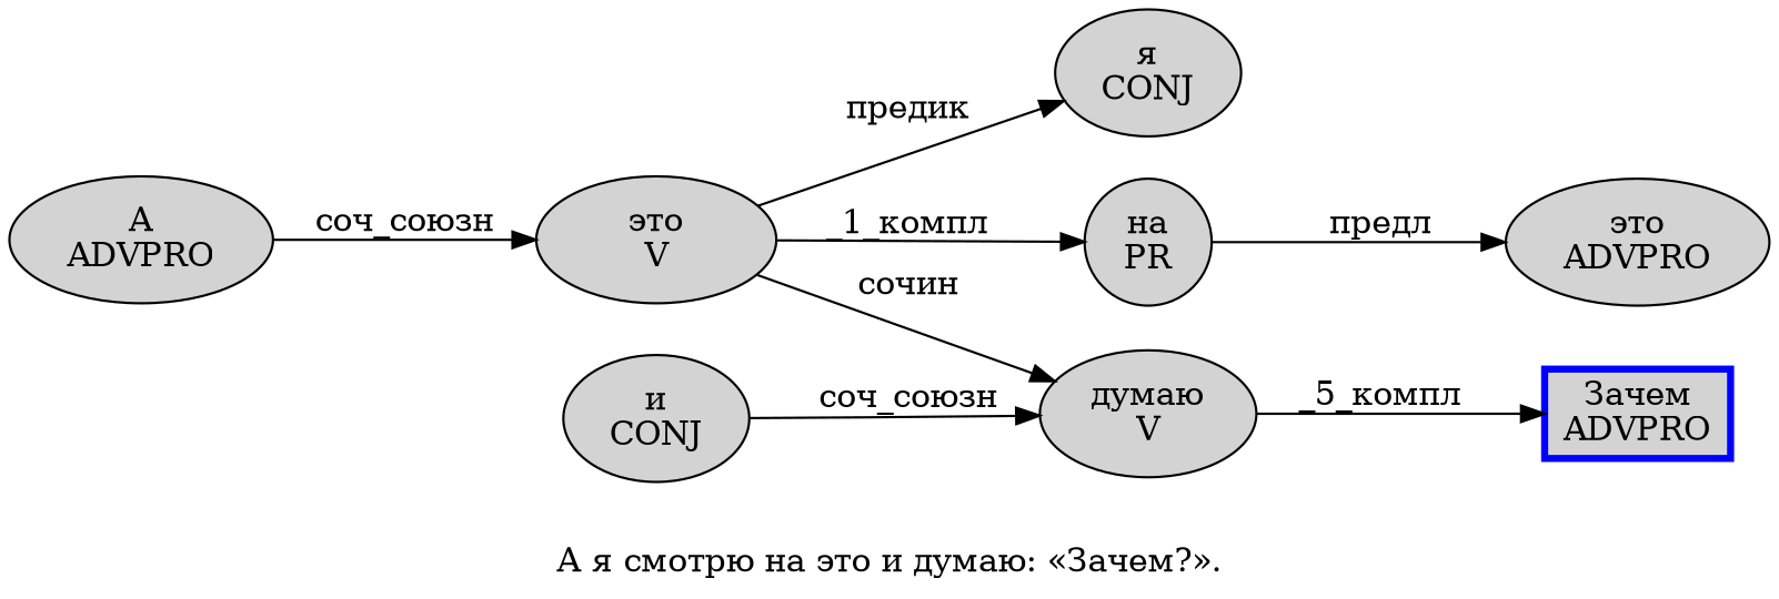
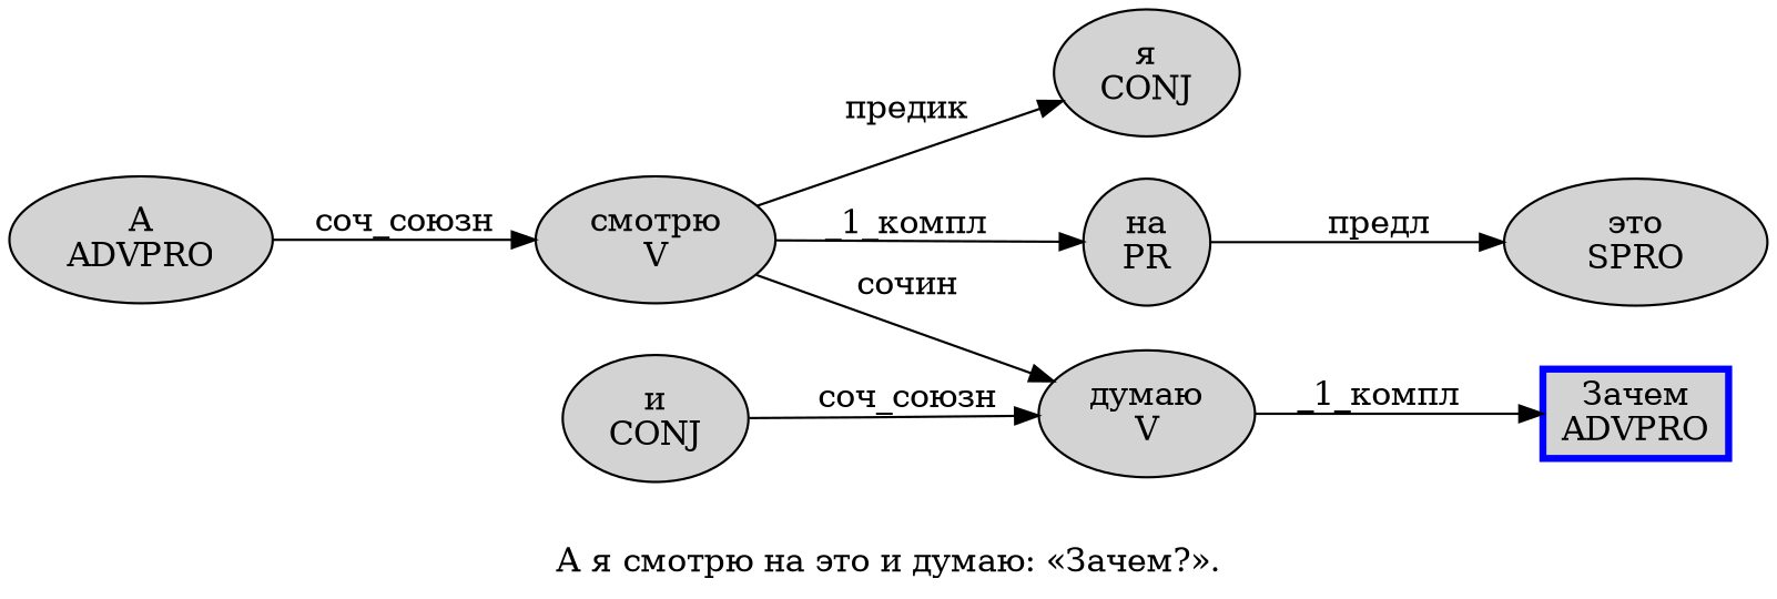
  digraph {
    label="А я смотрю на это и думаю: «Зачем?»."
    rankdir=LR
    node [fillcolor=lightgray penwidth=1 shape=ellipse style=filled]
    n1 [label="А\nADVPRO"]
-   n2 [label="это\nV"]
+   n2 [label="смотрю\nV"]
    n3 [label="я\nCONJ"]
    n4 [label="на\nPR"]
    n5 [label="думаю\nV"]
-   n6 [label="это\nADVPRO"]
+   n6 [label="это\nSPRO"]
    n7 [label="и\nCONJ"]
    n8 [color=blue label="Зачем\nADVPRO" penwidth=3 shape=box]
    n1 -> n2 [label="соч_союзн"]
    n2 -> n3 [label="предик"]
    n2 -> n4 [label="_1_компл"]
    n2 -> n5 [label="сочин"]
    n4 -> n6 [label="предл"]
-   n5 -> n8 [label="_5_компл"]
+   n5 -> n8 [label="_1_компл"]
    n7 -> n5 [label="соч_союзн"]
  }
